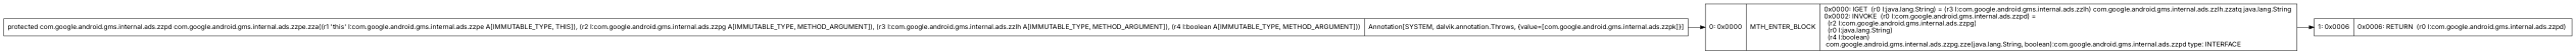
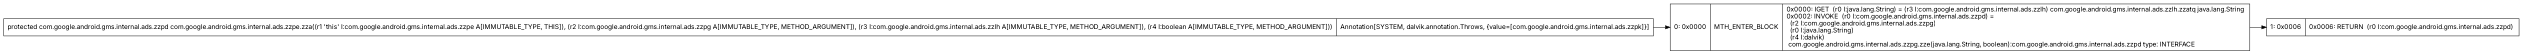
  digraph {
    rankdir=LR
    fontname=Inter
    node [shape=record fontname=Inter]
    edge [fontname=Inter]
-   n1 [label="{0\:\ 0x0000|MTH_ENTER_BLOCK\l|0x0000: IGET  (r0 I:java.lang.String) = (r3 I:com.google.android.gms.internal.ads.zzlh) com.google.android.gms.internal.ads.zzlh.zzatq java.lang.String \l0x0002: INVOKE  (r0 I:com.google.android.gms.internal.ads.zzpd) = \l  (r2 I:com.google.android.gms.internal.ads.zzpg)\l  (r0 I:java.lang.String)\l  (r4 I:boolean)\l com.google.android.gms.internal.ads.zzpg.zze(java.lang.String, boolean):com.google.android.gms.internal.ads.zzpd type: INTERFACE \l}"]
+   n1 [label="{0\:\ 0x0000|MTH_ENTER_BLOCK\l|0x0000: IGET  (r0 I:java.lang.String) = (r3 I:com.google.android.gms.internal.ads.zzlh) com.google.android.gms.internal.ads.zzlh.zzatq java.lang.String \l0x0002: INVOKE  (r0 I:com.google.android.gms.internal.ads.zzpd) = \l  (r2 I:com.google.android.gms.internal.ads.zzpg)\l  (r0 I:java.lang.String)\l  (r4 I:dalvik)\l com.google.android.gms.internal.ads.zzpg.zze(java.lang.String, boolean):com.google.android.gms.internal.ads.zzpd type: INTERFACE \l}"]
    n2 [label="{1\:\ 0x0006|0x0006: RETURN  (r0 I:com.google.android.gms.internal.ads.zzpd) \l}"]
    n3 [label="{protected com.google.android.gms.internal.ads.zzpd com.google.android.gms.internal.ads.zzpe.zza((r1 'this' I:com.google.android.gms.internal.ads.zzpe A[IMMUTABLE_TYPE, THIS]), (r2 I:com.google.android.gms.internal.ads.zzpg A[IMMUTABLE_TYPE, METHOD_ARGUMENT]), (r3 I:com.google.android.gms.internal.ads.zzlh A[IMMUTABLE_TYPE, METHOD_ARGUMENT]), (r4 I:boolean A[IMMUTABLE_TYPE, METHOD_ARGUMENT]))  | Annotation[SYSTEM, dalvik.annotation.Throws, \{value=[com.google.android.gms.internal.ads.zzpk]\}]\l}"]
    n1 -> n2
    n3 -> n1
  }
